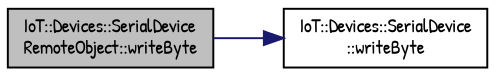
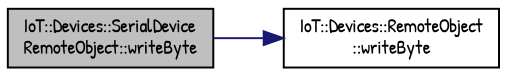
  digraph {
    rankdir=LR
    fontname="Patrick Hand"
    node [color=black fontname="Patrick Hand" fontsize=10 shape=record style=filled]
    n1 [fillcolor=grey75 fontcolor=black height=0.2 label="IoT::Devices::SerialDevice\lRemoteObject::writeByte" width=0.4]
-   n2 [fillcolor=white height=0.2 label="IoT::Devices::SerialDevice\l::writeByte" width=0.4]
+   n2 [fillcolor=white height=0.2 label="IoT::Devices::RemoteObject\l::writeByte" width=0.4]
    n1 -> n2 [color=midnightblue fontname="Patrick Hand" fontsize=10 labelfontname=Helvetica labelfontsize=10 style=solid]
  }
